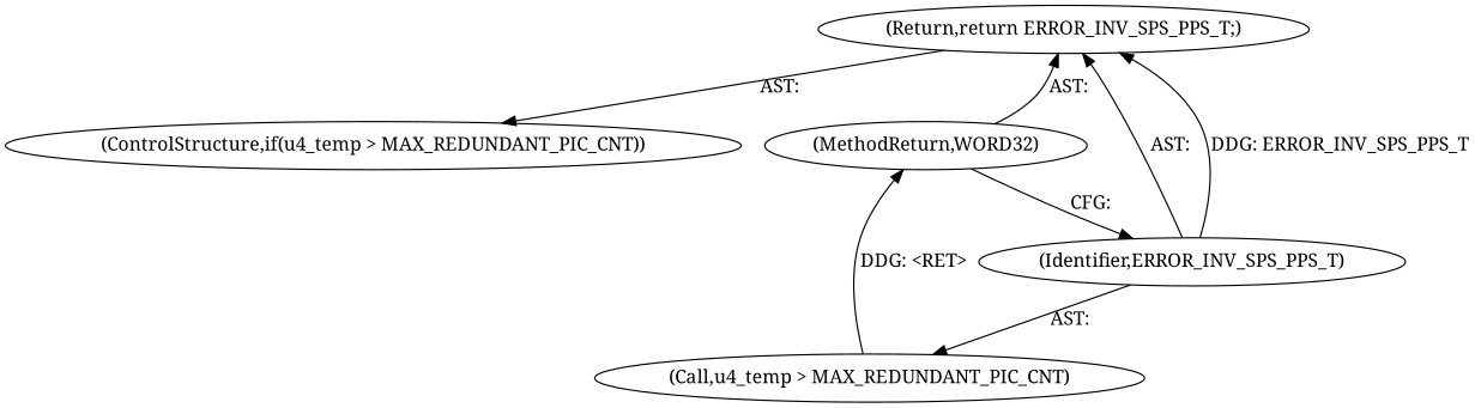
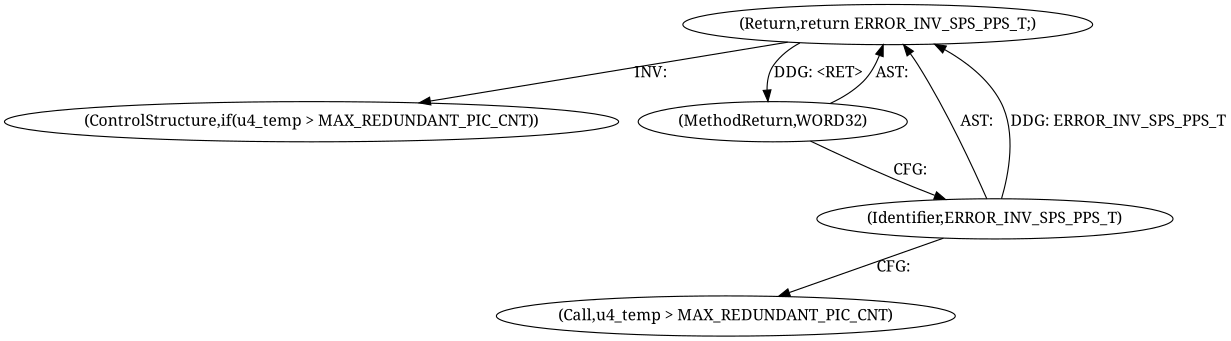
  digraph {
    fontname="Noto Serif"
    node [fontname="Noto Serif"]
    edge [fontname="Noto Serif"]
    n1 [label="(Return,return ERROR_INV_SPS_PPS_T;)"]
    n2 [label="(ControlStructure,if(u4_temp > MAX_REDUNDANT_PIC_CNT))"]
    n3 [label="(MethodReturn,WORD32)"]
    n4 [label="(Identifier,ERROR_INV_SPS_PPS_T)"]
    n5 [label="(Call,u4_temp > MAX_REDUNDANT_PIC_CNT)"]
-   n1 -> n2 [label="AST: "]
-   n5 -> n3 [label="DDG: <RET>"]
+   n1 -> n2 [label="INV: "]
+   n1 -> n3 [label="DDG: <RET>"]
    n3 -> n1 [label="AST: "]
    n3 -> n4 [label="CFG: "]
    n4 -> n1 [label="AST: "]
    n4 -> n1 [label="DDG: ERROR_INV_SPS_PPS_T"]
-   n4 -> n5 [label="AST: "]
+   n4 -> n5 [label="CFG: "]
  }
